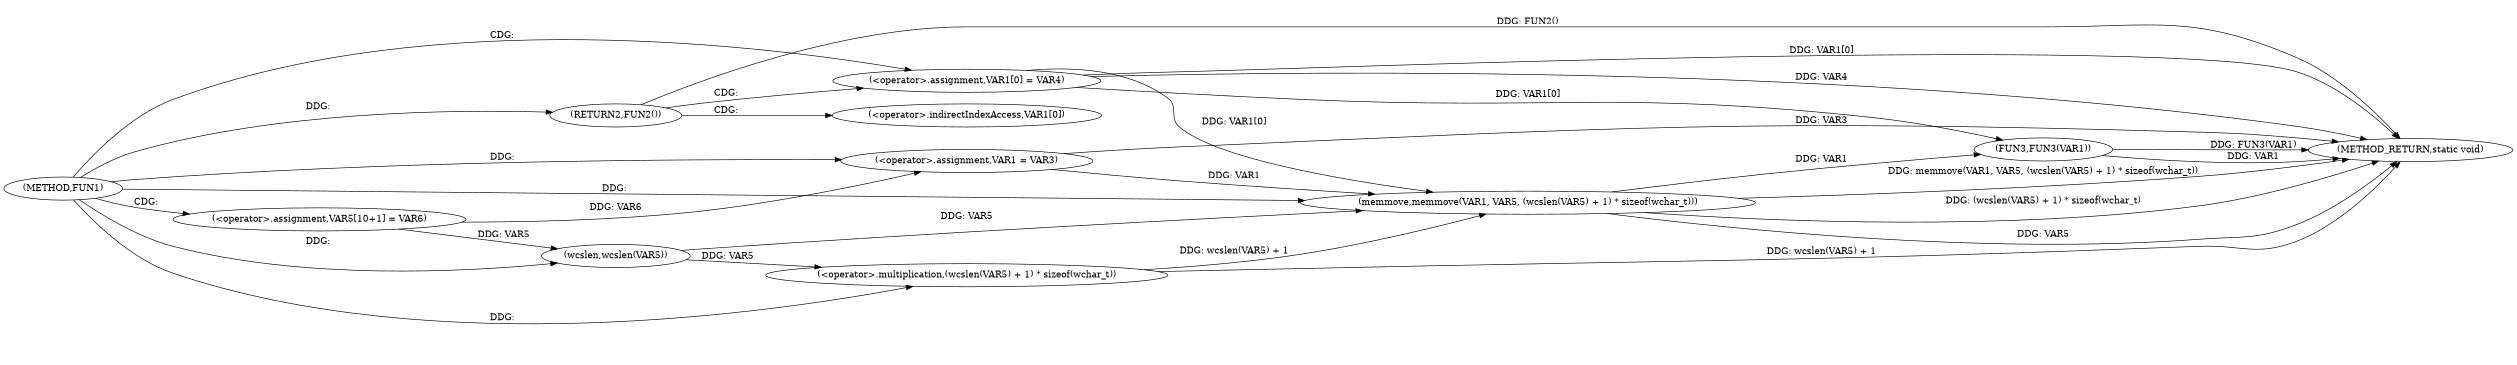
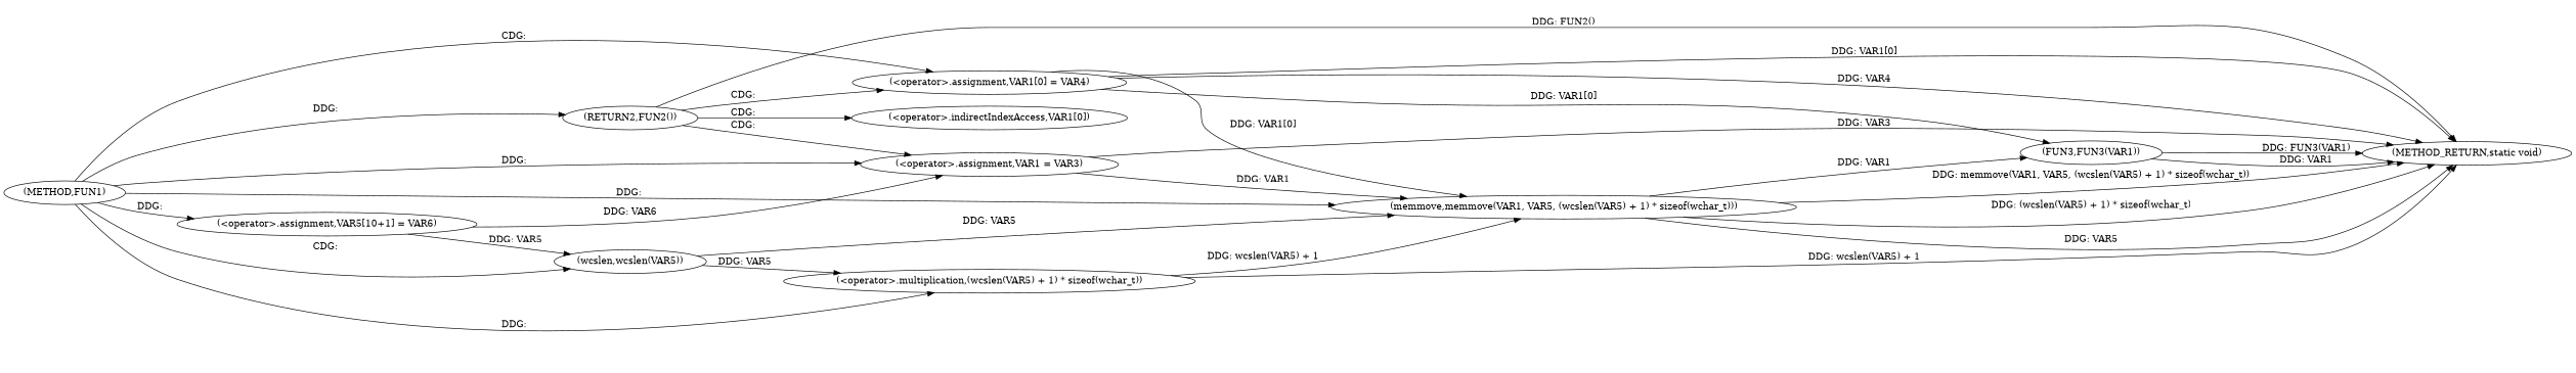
  digraph {
    rankdir=LR
    n1 [label="(METHOD,FUN1)"]
    n2 [label="(RETURN2,FUN2())"]
    n3 [label="(<operator>.assignment,VAR1 = VAR3)"]
    n4 [label="(<operator>.assignment,VAR1[0] = VAR4)"]
    n5 [label="(<operator>.assignment,VAR5[10+1] = VAR6)"]
    n6 [label="(memmove,memmove(VAR1, VAR5, (wcslen(VAR5) + 1) * sizeof(wchar_t)))"]
    n7 [label="(<operator>.multiplication,(wcslen(VAR5) + 1) * sizeof(wchar_t))"]
    n8 [label="(wcslen,wcslen(VAR5))"]
    n9 [label="(METHOD_RETURN,static void)"]
    n10 [label="(<operator>.indirectIndexAccess,VAR1[0])"]
    n11 [label="(FUN3,FUN3(VAR1))"]
    n1 -> n2 [label="DDG: "]
    n1 -> n3 [label="DDG: "]
    n1 -> n4 [label="CDG: "]
-   n1 -> n5 [label="CDG: "]
+   n1 -> n5 [label="DDG: "]
    n1 -> n6 [label="DDG: "]
    n1 -> n7 [label="DDG: "]
-   n1 -> n8 [label="DDG: "]
+   n1 -> n8 [label="CDG: "]
+   n2 -> n3 [label="CDG: "]
    n2 -> n4 [label="CDG: "]
    n2 -> n9 [label="DDG: FUN2()"]
    n2 -> n10 [label="CDG: "]
    n3 -> n6 [label="DDG: VAR1"]
    n3 -> n9 [label="DDG: VAR3"]
    n4 -> n6 [label="DDG: VAR1[0]"]
    n4 -> n9 [label="DDG: VAR1[0]"]
    n4 -> n9 [label="DDG: VAR4"]
    n4 -> n11 [label="DDG: VAR1[0]"]
    n5 -> n3 [label="DDG: VAR6"]
    n5 -> n8 [label="DDG: VAR5"]
    n6 -> n9 [label="DDG: VAR5"]
    n6 -> n9 [label="DDG: memmove(VAR1, VAR5, (wcslen(VAR5) + 1) * sizeof(wchar_t))"]
    n6 -> n9 [label="DDG: (wcslen(VAR5) + 1) * sizeof(wchar_t)"]
    n6 -> n11 [label="DDG: VAR1"]
    n7 -> n6 [label="DDG: wcslen(VAR5) + 1"]
    n7 -> n9 [label="DDG: wcslen(VAR5) + 1"]
    n8 -> n6 [label="DDG: VAR5"]
    n8 -> n7 [label="DDG: VAR5"]
    n11 -> n9 [label="DDG: VAR1"]
    n11 -> n9 [label="DDG: FUN3(VAR1)"]
  }
